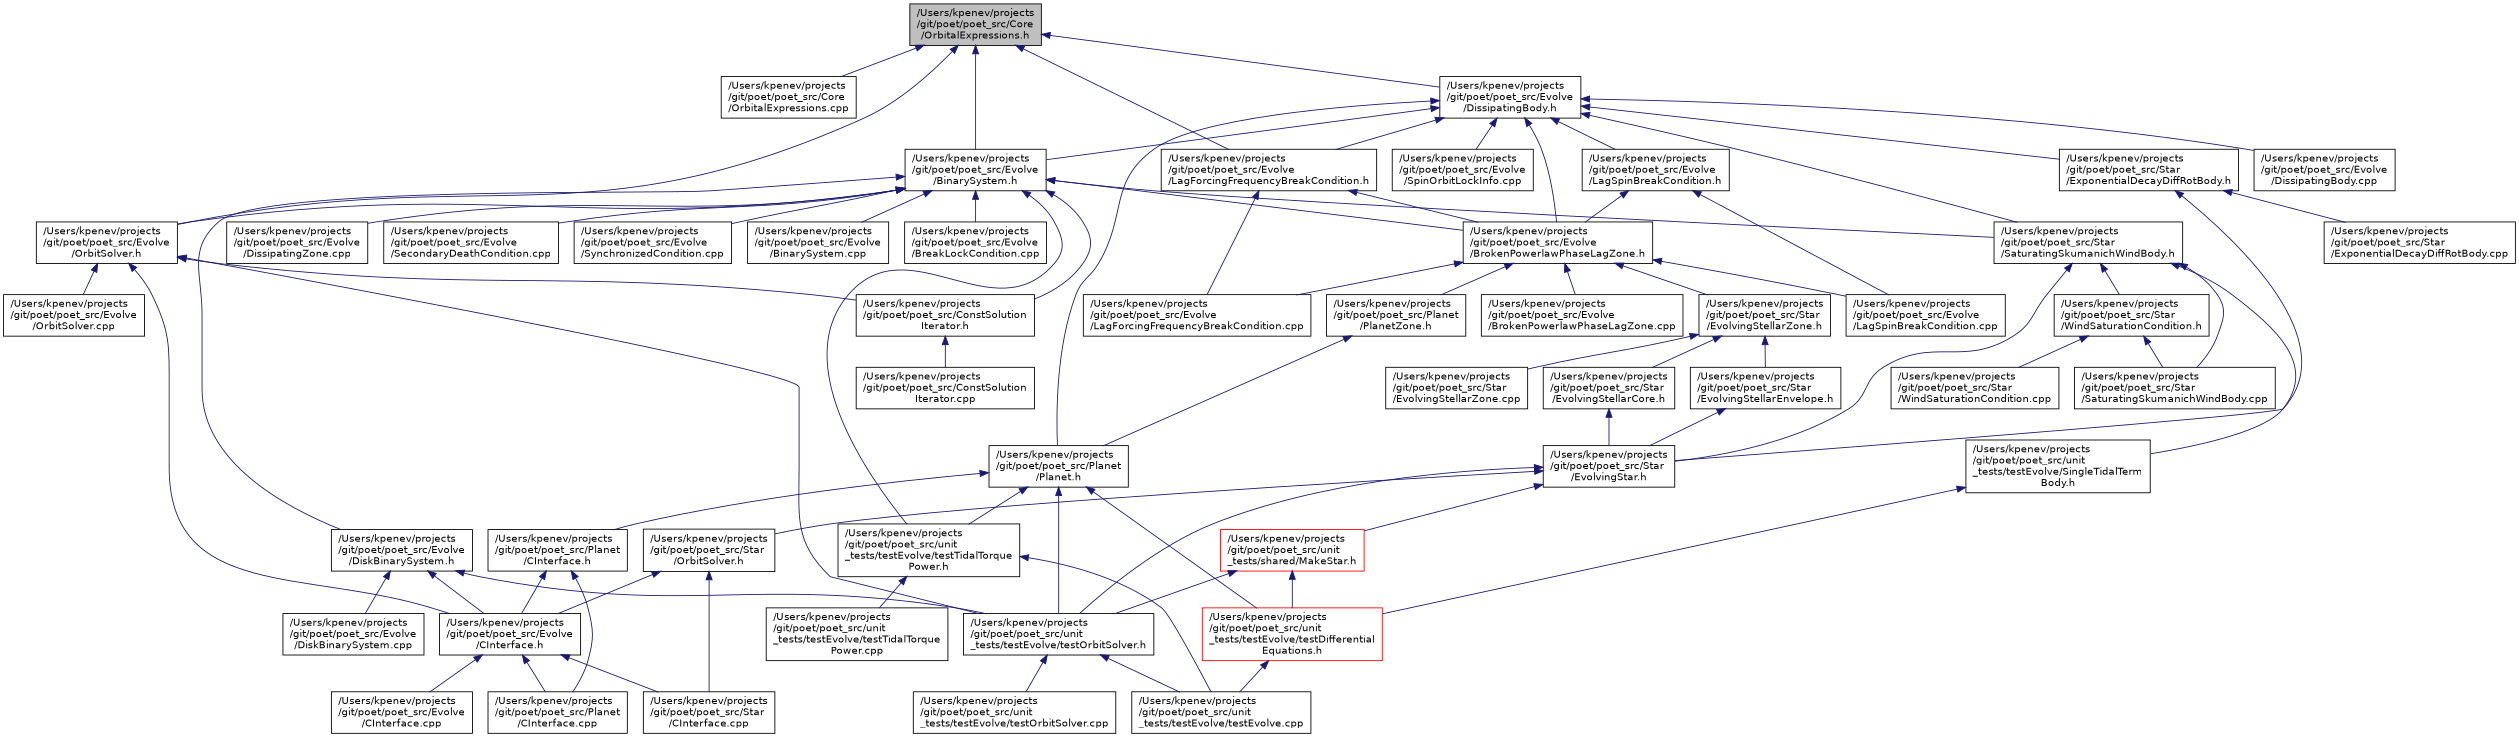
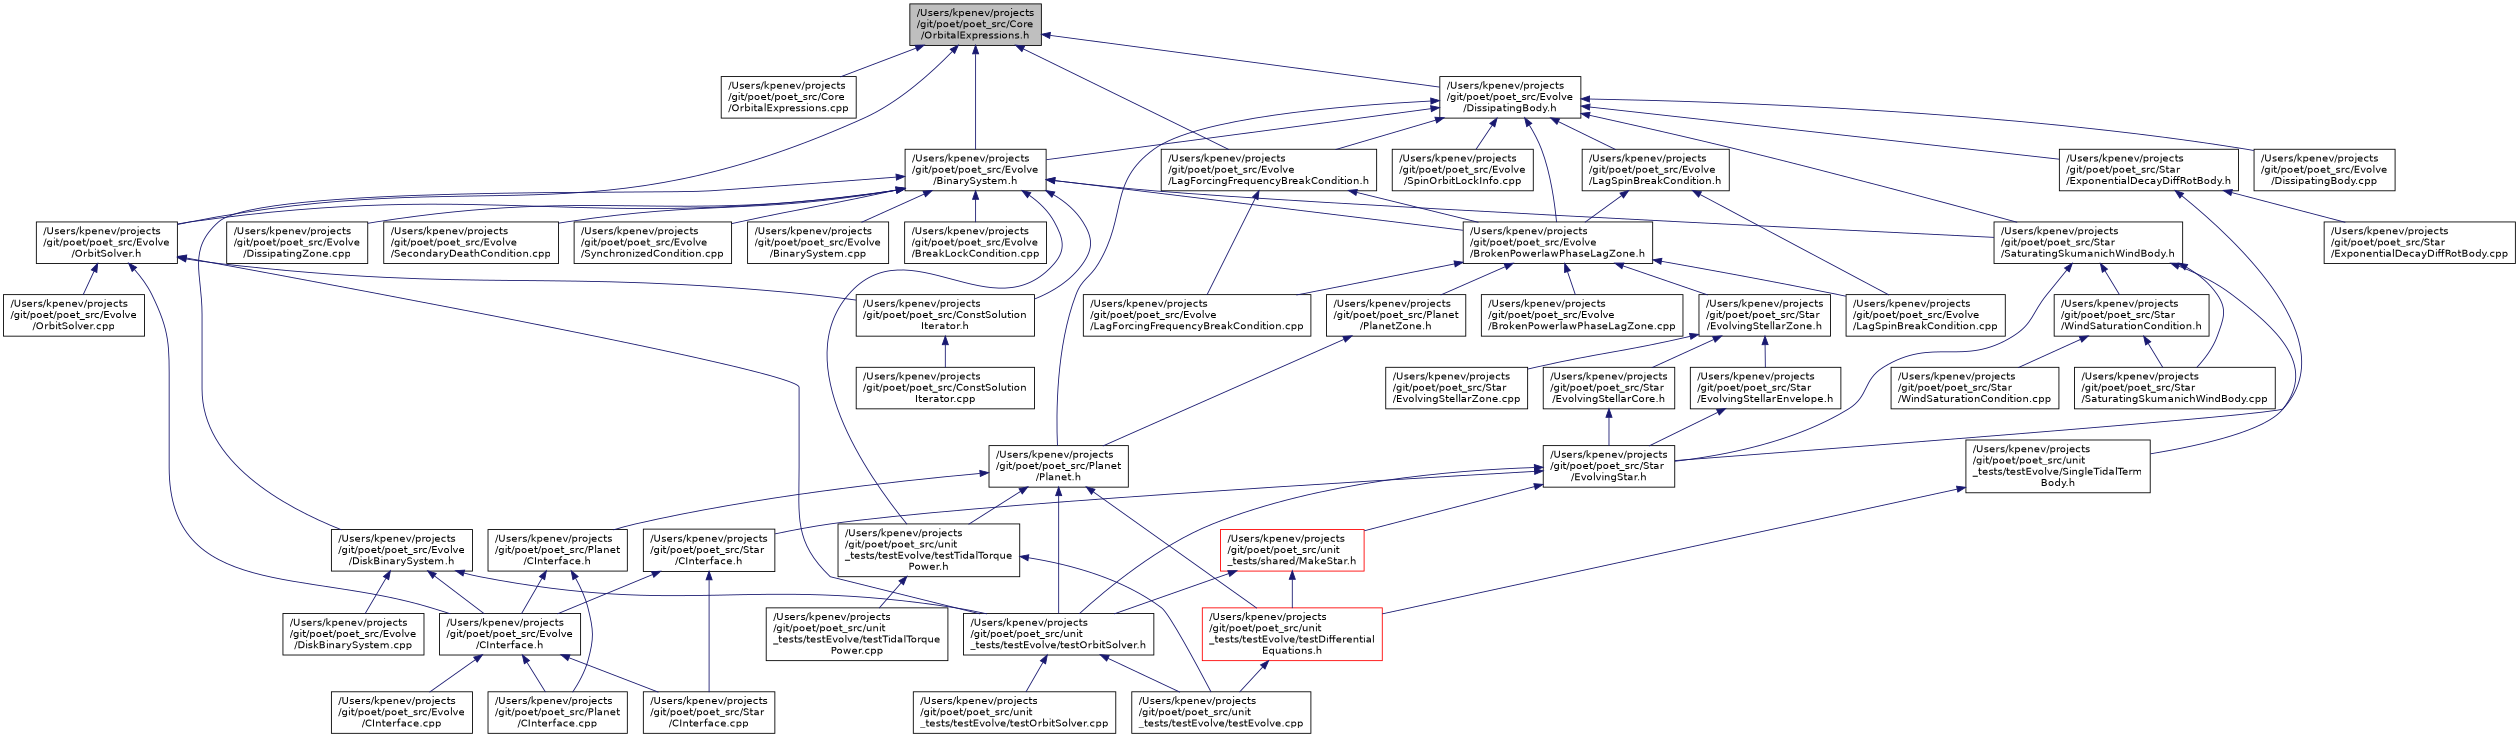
  digraph {
    node [color=black fillcolor=white fontname=Helvetica fontsize=12 shape=record style=filled]
    edge [color=midnightblue dir=back fontname=Helvetica fontsize=12 labelfontname=Helvetica labelfontsize=12 style=solid]
    n1 [fillcolor=grey75 fontcolor=black height=0.2 label="/Users/kpenev/projects\l/git/poet/poet_src/Core\l/OrbitalExpressions.h" width=0.4]
    n2 [height=0.2 label="/Users/kpenev/projects\l/git/poet/poet_src/Core\l/OrbitalExpressions.cpp" width=0.4]
    n3 [height=0.2 label="/Users/kpenev/projects\l/git/poet/poet_src/Evolve\l/DissipatingBody.h" width=0.4]
    n4 [height=0.2 label="/Users/kpenev/projects\l/git/poet/poet_src/Evolve\l/BinarySystem.h" width=0.4]
    n5 [height=0.2 label="/Users/kpenev/projects\l/git/poet/poet_src/Evolve\l/OrbitSolver.h" width=0.4]
    n6 [height=0.2 label="/Users/kpenev/projects\l/git/poet/poet_src/Evolve\l/LagForcingFrequencyBreakCondition.h" width=0.4]
    n7 [height=0.2 label="/Users/kpenev/projects\l/git/poet/poet_src/Evolve\l/BrokenPowerlawPhaseLagZone.h" width=0.4]
    n8 [height=0.2 label="/Users/kpenev/projects\l/git/poet/poet_src/Planet\l/Planet.h" width=0.4]
    n9 [height=0.2 label="/Users/kpenev/projects\l/git/poet/poet_src/Star\l/SaturatingSkumanichWindBody.h" width=0.4]
    n10 [height=0.2 label="/Users/kpenev/projects\l/git/poet/poet_src/Evolve\l/LagSpinBreakCondition.h" width=0.4]
    n11 [height=0.2 label="/Users/kpenev/projects\l/git/poet/poet_src/Star\l/ExponentialDecayDiffRotBody.h" width=0.4]
    n12 [height=0.2 label="/Users/kpenev/projects\l/git/poet/poet_src/Evolve\l/DissipatingBody.cpp" width=0.4]
    n13 [height=0.2 label="/Users/kpenev/projects\l/git/poet/poet_src/Evolve\l/SpinOrbitLockInfo.cpp" width=0.4]
    n14 [height=0.2 label="/Users/kpenev/projects\l/git/poet/poet_src/ConstSolution\lIterator.h" width=0.4]
    n15 [height=0.2 label="/Users/kpenev/projects\l/git/poet/poet_src/Evolve\l/BinarySystem.cpp" width=0.4]
    n16 [height=0.2 label="/Users/kpenev/projects\l/git/poet/poet_src/Evolve\l/BreakLockCondition.cpp" width=0.4]
    n17 [height=0.2 label="/Users/kpenev/projects\l/git/poet/poet_src/unit\l_tests/testEvolve/testTidalTorque\lPower.h" width=0.4]
    n18 [height=0.2 label="/Users/kpenev/projects\l/git/poet/poet_src/Evolve\l/DiskBinarySystem.h" width=0.4]
    n19 [height=0.2 label="/Users/kpenev/projects\l/git/poet/poet_src/Evolve\l/DissipatingZone.cpp" width=0.4]
    n20 [height=0.2 label="/Users/kpenev/projects\l/git/poet/poet_src/Evolve\l/SecondaryDeathCondition.cpp" width=0.4]
    n21 [height=0.2 label="/Users/kpenev/projects\l/git/poet/poet_src/Evolve\l/SynchronizedCondition.cpp" width=0.4]
    n22 [height=0.2 label="/Users/kpenev/projects\l/git/poet/poet_src/ConstSolution\lIterator.cpp" width=0.4]
    n23 [height=0.2 label="/Users/kpenev/projects\l/git/poet/poet_src/Evolve\l/BrokenPowerlawPhaseLagZone.cpp" width=0.4]
    n24 [height=0.2 label="/Users/kpenev/projects\l/git/poet/poet_src/Star\l/EvolvingStellarZone.h" width=0.4]
    n25 [height=0.2 label="/Users/kpenev/projects\l/git/poet/poet_src/Planet\l/PlanetZone.h" width=0.4]
    n26 [height=0.2 label="/Users/kpenev/projects\l/git/poet/poet_src/Evolve\l/LagForcingFrequencyBreakCondition.cpp" width=0.4]
    n27 [height=0.2 label="/Users/kpenev/projects\l/git/poet/poet_src/Evolve\l/LagSpinBreakCondition.cpp" width=0.4]
    n28 [height=0.2 label="/Users/kpenev/projects\l/git/poet/poet_src/Star\l/EvolvingStellarCore.h" width=0.4]
    n29 [height=0.2 label="/Users/kpenev/projects\l/git/poet/poet_src/Star\l/EvolvingStellarEnvelope.h" width=0.4]
    n30 [height=0.2 label="/Users/kpenev/projects\l/git/poet/poet_src/Star\l/EvolvingStellarZone.cpp" width=0.4]
    n31 [height=0.2 label="/Users/kpenev/projects\l/git/poet/poet_src/Star\l/EvolvingStar.h" width=0.4]
-   n32 [height=0.2 label="/Users/kpenev/projects\l/git/poet/poet_src/Star\l/OrbitSolver.h" width=0.4]
+   n32 [height=0.2 label="/Users/kpenev/projects\l/git/poet/poet_src/Star\l/CInterface.h" width=0.4]
    n33 [color=red height=0.2 label="/Users/kpenev/projects\l/git/poet/poet_src/unit\l_tests/shared/MakeStar.h" width=0.4]
    n34 [height=0.2 label="/Users/kpenev/projects\l/git/poet/poet_src/unit\l_tests/testEvolve/testOrbitSolver.h" width=0.4]
    n35 [height=0.2 label="/Users/kpenev/projects\l/git/poet/poet_src/Evolve\l/CInterface.h" width=0.4]
    n36 [height=0.2 label="/Users/kpenev/projects\l/git/poet/poet_src/Star\l/CInterface.cpp" width=0.4]
    n37 [height=0.2 label="/Users/kpenev/projects\l/git/poet/poet_src/Evolve\l/CInterface.cpp" width=0.4]
    n38 [height=0.2 label="/Users/kpenev/projects\l/git/poet/poet_src/Planet\l/CInterface.cpp" width=0.4]
    n39 [color=red height=0.2 label="/Users/kpenev/projects\l/git/poet/poet_src/unit\l_tests/testEvolve/testDifferential\lEquations.h" width=0.4]
    n40 [height=0.2 label="/Users/kpenev/projects\l/git/poet/poet_src/unit\l_tests/testEvolve/testEvolve.cpp" width=0.4]
    n41 [height=0.2 label="/Users/kpenev/projects\l/git/poet/poet_src/unit\l_tests/testEvolve/testOrbitSolver.cpp" width=0.4]
    n42 [height=0.2 label="/Users/kpenev/projects\l/git/poet/poet_src/Planet\l/CInterface.h" width=0.4]
    n43 [height=0.2 label="/Users/kpenev/projects\l/git/poet/poet_src/unit\l_tests/testEvolve/testTidalTorque\lPower.cpp" width=0.4]
    n44 [height=0.2 label="/Users/kpenev/projects\l/git/poet/poet_src/Evolve\l/DiskBinarySystem.cpp" width=0.4]
    n45 [height=0.2 label="/Users/kpenev/projects\l/git/poet/poet_src/Evolve\l/OrbitSolver.cpp" width=0.4]
    n46 [height=0.2 label="/Users/kpenev/projects\l/git/poet/poet_src/Star\l/SaturatingSkumanichWindBody.cpp" width=0.4]
    n47 [height=0.2 label="/Users/kpenev/projects\l/git/poet/poet_src/Star\l/WindSaturationCondition.h" width=0.4]
    n48 [height=0.2 label="/Users/kpenev/projects\l/git/poet/poet_src/unit\l_tests/testEvolve/SingleTidalTerm\lBody.h" width=0.4]
    n49 [height=0.2 label="/Users/kpenev/projects\l/git/poet/poet_src/Star\l/WindSaturationCondition.cpp" width=0.4]
    n50 [height=0.2 label="/Users/kpenev/projects\l/git/poet/poet_src/Star\l/ExponentialDecayDiffRotBody.cpp" width=0.4]
    n1 -> n2
    n1 -> n3
    n1 -> n4
    n1 -> n5
    n1 -> n6
    n3 -> n4
    n3 -> n6
    n3 -> n7
    n3 -> n8
    n3 -> n9
    n3 -> n10
    n3 -> n11
    n3 -> n12
    n3 -> n13
    n4 -> n5
    n4 -> n7
    n4 -> n9
    n4 -> n14
    n4 -> n15
    n4 -> n16
    n4 -> n17
    n4 -> n18
    n4 -> n19
    n4 -> n20
    n4 -> n21
    n5 -> n14
    n5 -> n34
    n5 -> n35
    n5 -> n45
    n6 -> n7
    n6 -> n26
    n7 -> n23
    n7 -> n24
    n7 -> n25
    n7 -> n26
    n7 -> n27
    n8 -> n17
    n8 -> n34
    n8 -> n39
    n8 -> n42
    n9 -> n31
    n9 -> n46
    n9 -> n47
    n9 -> n48
    n10 -> n7
    n10 -> n27
    n11 -> n31
    n11 -> n50
    n14 -> n22
    n17 -> n40
    n17 -> n43
    n18 -> n34
    n18 -> n35
    n18 -> n44
    n24 -> n28
    n24 -> n29
    n24 -> n30
    n25 -> n8
    n28 -> n31
    n29 -> n31
    n31 -> n32
    n31 -> n33
    n31 -> n34
    n32 -> n35
    n32 -> n36
    n33 -> n34
    n33 -> n39
    n34 -> n40
    n34 -> n41
    n35 -> n36
    n35 -> n37
    n35 -> n38
    n39 -> n40
    n42 -> n35
    n42 -> n38
    n47 -> n46
    n47 -> n49
    n48 -> n39
  }
